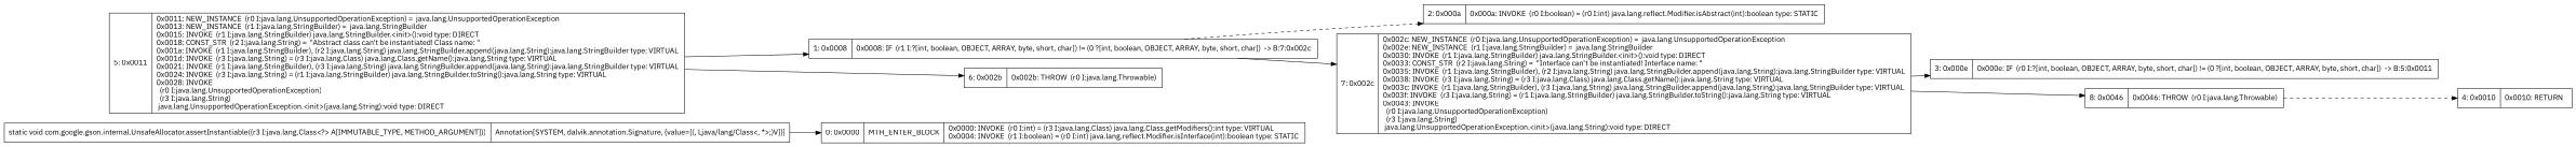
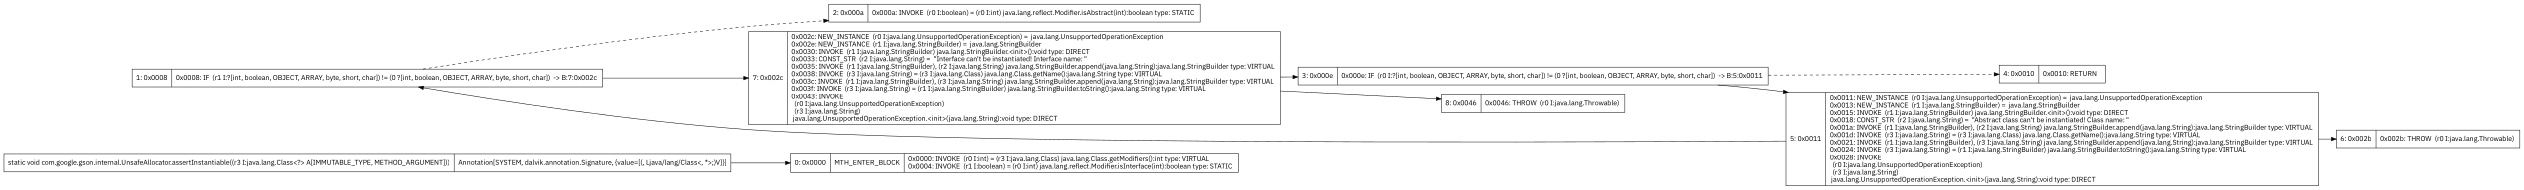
  digraph {
    fontname="IBM Plex Sans"
    rankdir=LR
    node [fontname="IBM Plex Sans" shape=record]
    edge [fontname="IBM Plex Sans"]
    n1 [label="{0\:\ 0x0000|MTH_ENTER_BLOCK\l|0x0000: INVOKE  (r0 I:int) = (r3 I:java.lang.Class) java.lang.Class.getModifiers():int type: VIRTUAL \l0x0004: INVOKE  (r1 I:boolean) = (r0 I:int) java.lang.reflect.Modifier.isInterface(int):boolean type: STATIC \l}"]
    n2 [label="{1\:\ 0x0008|0x0008: IF  (r1 I:?[int, boolean, OBJECT, ARRAY, byte, short, char]) != (0 ?[int, boolean, OBJECT, ARRAY, byte, short, char])  \-\> B:7:0x002c \l}"]
    n3 [label="{2\:\ 0x000a|0x000a: INVOKE  (r0 I:boolean) = (r0 I:int) java.lang.reflect.Modifier.isAbstract(int):boolean type: STATIC \l}"]
    n4 [label="{7\:\ 0x002c|0x002c: NEW_INSTANCE  (r0 I:java.lang.UnsupportedOperationException) =  java.lang.UnsupportedOperationException \l0x002e: NEW_INSTANCE  (r1 I:java.lang.StringBuilder) =  java.lang.StringBuilder \l0x0030: INVOKE  (r1 I:java.lang.StringBuilder) java.lang.StringBuilder.\<init\>():void type: DIRECT \l0x0033: CONST_STR  (r2 I:java.lang.String) =  \"Interface can't be instantiated! Interface name: \" \l0x0035: INVOKE  (r1 I:java.lang.StringBuilder), (r2 I:java.lang.String) java.lang.StringBuilder.append(java.lang.String):java.lang.StringBuilder type: VIRTUAL \l0x0038: INVOKE  (r3 I:java.lang.String) = (r3 I:java.lang.Class) java.lang.Class.getName():java.lang.String type: VIRTUAL \l0x003c: INVOKE  (r1 I:java.lang.StringBuilder), (r3 I:java.lang.String) java.lang.StringBuilder.append(java.lang.String):java.lang.StringBuilder type: VIRTUAL \l0x003f: INVOKE  (r3 I:java.lang.String) = (r1 I:java.lang.StringBuilder) java.lang.StringBuilder.toString():java.lang.String type: VIRTUAL \l0x0043: INVOKE  \l  (r0 I:java.lang.UnsupportedOperationException)\l  (r3 I:java.lang.String)\l java.lang.UnsupportedOperationException.\<init\>(java.lang.String):void type: DIRECT \l}"]
    n5 [label="{3\:\ 0x000e|0x000e: IF  (r0 I:?[int, boolean, OBJECT, ARRAY, byte, short, char]) != (0 ?[int, boolean, OBJECT, ARRAY, byte, short, char])  \-\> B:5:0x0011 \l}"]
    n6 [label="{8\:\ 0x0046|0x0046: THROW  (r0 I:java.lang.Throwable) \l}"]
    n7 [label="{4\:\ 0x0010|0x0010: RETURN   \l}"]
    n8 [label="{5\:\ 0x0011|0x0011: NEW_INSTANCE  (r0 I:java.lang.UnsupportedOperationException) =  java.lang.UnsupportedOperationException \l0x0013: NEW_INSTANCE  (r1 I:java.lang.StringBuilder) =  java.lang.StringBuilder \l0x0015: INVOKE  (r1 I:java.lang.StringBuilder) java.lang.StringBuilder.\<init\>():void type: DIRECT \l0x0018: CONST_STR  (r2 I:java.lang.String) =  \"Abstract class can't be instantiated! Class name: \" \l0x001a: INVOKE  (r1 I:java.lang.StringBuilder), (r2 I:java.lang.String) java.lang.StringBuilder.append(java.lang.String):java.lang.StringBuilder type: VIRTUAL \l0x001d: INVOKE  (r3 I:java.lang.String) = (r3 I:java.lang.Class) java.lang.Class.getName():java.lang.String type: VIRTUAL \l0x0021: INVOKE  (r1 I:java.lang.StringBuilder), (r3 I:java.lang.String) java.lang.StringBuilder.append(java.lang.String):java.lang.StringBuilder type: VIRTUAL \l0x0024: INVOKE  (r3 I:java.lang.String) = (r1 I:java.lang.StringBuilder) java.lang.StringBuilder.toString():java.lang.String type: VIRTUAL \l0x0028: INVOKE  \l  (r0 I:java.lang.UnsupportedOperationException)\l  (r3 I:java.lang.String)\l java.lang.UnsupportedOperationException.\<init\>(java.lang.String):void type: DIRECT \l}"]
    n9 [label="{6\:\ 0x002b|0x002b: THROW  (r0 I:java.lang.Throwable) \l}"]
    n10 [label="{static void com.google.gson.internal.UnsafeAllocator.assertInstantiable((r3 I:java.lang.Class\<?\> A[IMMUTABLE_TYPE, METHOD_ARGUMENT]))  | Annotation[SYSTEM, dalvik.annotation.Signature, \{value=[(, Ljava\/lang\/Class\<, *\>;)V]\}]\l}"]
    n2 -> n3 [style=dashed]
    n2 -> n4
    n4 -> n5
    n4 -> n6
-   n6 -> n7 [style=dashed]
+   n5 -> n7 [style=dashed]
+   n5 -> n8
    n8 -> n2
    n8 -> n9
    n10 -> n1
  }
